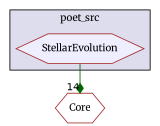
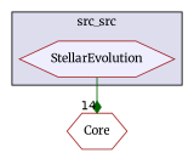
  digraph {
    compound=true
    fontname=Merriweather
    node [fontname=Merriweather fontsize=12 shape=hexagon color=brown]
    n1 [fillcolor="#eeeeff" label=StellarEvolution pencolor=black style=filled]
    n2 [label=Core]
    subgraph cluster_1 {
      bgcolor="#ddddee"
      fontsize=12
-     label=poet_src
+     label=src_src
      pencolor=black
      n1
    }
    n1 -> n2 [headlabel=14 labeldistance=1.5 labelfontname=Helvetica labelfontsize=12 color=darkgreen arrowhead=diamond fontname=Merriweather]
  }
